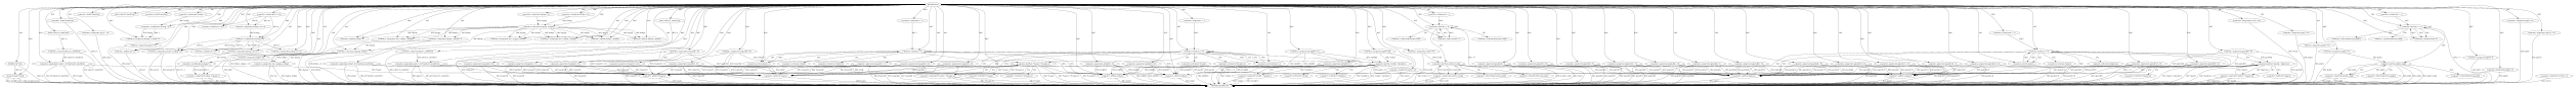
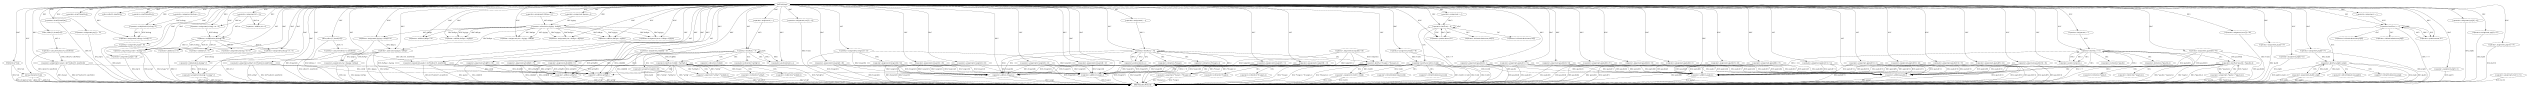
  digraph {
    fontname=Ubuntu
    node [fontname=Ubuntu]
    edge [fontname=Ubuntu]
    n1 [label="(METHOD,bqn)"]
    n2 [label="(PARAM,char* hssl)"]
    n3 [label="(<operator>.assignment,kuilaqg = 11)"]
    n4 [label="(<operator>.assignment,pty[0] = 91)"]
    n5 [label="(<operator>.assignment,trt = 20)"]
    n6 [label="(<operator>.assignment,hxwgzn = (int*)calloc(10, sizeof(int)))"]
    n7 [label="(calloc,calloc(10, sizeof(int)))"]
    n8 [label="(<operator>.sizeOf,sizeof(int))"]
    n9 [label="(<operator>.assignment,arlzlgf = (int*)calloc(4, sizeof(int)))"]
    n10 [label="(calloc,calloc(4, sizeof(int)))"]
    n11 [label="(<operator>.sizeOf,sizeof(int))"]
    n12 [label="(strcpy,strcpy(mxl, hssl))"]
    n13 [label="(<operator>.assignment,hxwgzn[0] = 82)"]
    n14 [label="(<operator>.assignment,arlzlgf[0] = 57)"]
    n15 [label="(<operator>.assignment,gqubvl = (int*)calloc(15, sizeof(int)))"]
    n16 [label="(calloc,calloc(15, sizeof(int)))"]
    n17 [label="(<operator>.sizeOf,sizeof(int))"]
    n18 [label="(<operator>.assignment,gqubvl[0] = 40)"]
    n19 [label="(<operator>.assignment,hxwgzn[1] = 83)"]
    n20 [label="(<operator>.assignment,hxwgzn[2] = 80)"]
    n21 [label="(<operator>.assignment,kuilaqg = kuilaqg * 2)"]
    n22 [label="(<operator>.multiplication,kuilaqg * 2)"]
    n23 [label="(<operator>.assignment,gqubvl[1] = 14)"]
    n24 [label="(<operator>.assignment,pty[1] = 12)"]
    n25 [label="(<operator>.assignment,dyyigsy = 4)"]
    n26 [label="(<operator>.assignment,tlaftgw = 27)"]
    n27 [label="(<operator>.assignment,kuilaqg = trt + 6)"]
    n28 [label="(<operator>.addition,trt + 6)"]
    n29 [label="(<operator>.assignment,gqubvl[2] = 3)"]
    n30 [label="(<operator>.assignment,pty[2] = 78)"]
    n31 [label="(<operator>.assignment,mxc[0] = 43)"]
    n32 [label="(<operator>.assignment,arlzlgf[1] = 85)"]
    n33 [label="(<operator>.assignment,gqubvl[3] = 94)"]
    n34 [label="(<operator>.assignment,gqubvl[4] = 1)"]
    n35 [label="(<operator>.assignment,pty[3] = 28)"]
    n36 [label="(<operator>.assignment,gqubvl[5] = 91)"]
    n37 [label="(<operator>.assignment,pzcwrb = kuilaqg * trt)"]
    n38 [label="(<operator>.multiplication,kuilaqg * trt)"]
    n39 [label="(<operator>.assignment,hxwgzn[4] = 72)"]
    n40 [label="(<operator>.assignment,arlzlgf[2] = 76)"]
    n41 [label="(<operator>.assignment,hxwgzn[5] = 33)"]
    n42 [label="(<operator>.assignment,kuilaqg = trt + 6)"]
    n43 [label="(<operator>.addition,trt + 6)"]
    n44 [label="(<operator>.assignment,gqubvl[6] = 18)"]
    n45 [label="(<operator>.assignment,kuilaqg = trt + 6)"]
    n46 [label="(<operator>.addition,trt + 6)"]
    n47 [label="(<operator>.assignment,pty[4] = 88)"]
    n48 [label="(<operator>.assignment,hxwgzn[6] = 84)"]
    n49 [label="(<operator>.assignment,kuilaqg = kuilaqg * 2)"]
    n50 [label="(<operator>.multiplication,kuilaqg * 2)"]
    n51 [label="(<operator>.assignment,ztac = dyyigsy - tlaftgw)"]
    n52 [label="(<operator>.subtraction,dyyigsy - tlaftgw)"]
    n53 [label="(<operator>.assignment,ztac = tlaftgw + dyyigsy)"]
    n54 [label="(<operator>.addition,tlaftgw + dyyigsy)"]
    n55 [label="(<operator>.assignment,ztac = tlaftgw + dyyigsy)"]
    n56 [label="(<operator>.addition,tlaftgw + dyyigsy)"]
    n57 [label="(<operator>.assignment,mxc[2] = 23)"]
    n58 [label="(<operator>.assignment,dyyigsy = tlaftgw + 6)"]
    n59 [label="(<operator>.addition,tlaftgw + 6)"]
    n60 [label="(<operator>.assignment,arlzlgf[3] = 61)"]
    n61 [label="(<operator>.assignment,hxwgzn[7] = 13)"]
    n62 [label="(<operator>.assignment,hxwgzn[8] = 44)"]
    n63 [label="(<operator>.assignment,gqubvl[7] = 48)"]
    n64 [label="(<operator>.assignment,gqubvl[8] = 19)"]
    n65 [label="(<operator>.assignment,mxc[3] = 46)"]
    n66 [label="(<operator>.assignment,pty[5] = 97)"]
    n67 [label="(<operator>.assignment,i = 1)"]
    n68 [label="(<operator>.lessThan,i < 4)"]
    n69 [label="(<operator>.postIncrement,i++)"]
    n70 [label="(<operator>.addition,arlzlgf+i)"]
    n71 [label="(<operator>.addition,arlzlgf+i)"]
    n72 [label="(<operator>.assignment,gqubvl[9] = 66)"]
    n73 [label="(<operator>.assignment,ztac = dyyigsy - tlaftgw)"]
    n74 [label="(<operator>.subtraction,dyyigsy - tlaftgw)"]
    n75 [label="(<operator>.assignment,i = 1)"]
    n76 [label="(<operator>.lessThan,i < 4)"]
    n77 [label="(<operator>.postIncrement,i++)"]
    n78 [label="(<operator>.assignment,gqubvl[10] = 64)"]
    n79 [label="(<operator>.assignment,gqubvl[11] = 53)"]
    n80 [label="(<operator>.assignment,pty[6] = 32)"]
    n81 [label="(<operator>.assignment,gqubvl[12] = 3)"]
    n82 [label="(<operator>.assignment,pty[7] = 4)"]
    n83 [label="(<operator>.assignment,gqubvl[13] = 39)"]
    n84 [label="(<operator>.assignment,pty[8] = 95)"]
    n85 [label="(<operator>.assignment,pty[9] = 61)"]
    n86 [label="(<operator>.assignment,pty[10] = 19)"]
    n87 [label="(<operator>.assignment,hxwgzn[9] = 25)"]
    n88 [label="(<operator>.assignment,i = 1)"]
    n89 [label="(<operator>.lessThan,i < 10)"]
    n90 [label="(<operator>.postIncrement,i++)"]
    n91 [label="(<operator>.addition,hxwgzn+i)"]
    n92 [label="(<operator>.addition,hxwgzn+i)"]
    n93 [label="(<operator>.assignment,gqubvl[14] = 56)"]
    n94 [label="(<operator>.assignment,i = 1)"]
    n95 [label="(<operator>.lessThan,i < 11)"]
    n96 [label="(<operator>.postIncrement,i++)"]
    n97 [label="(<operator>.assignment,i = 1)"]
    n98 [label="(<operator>.lessThan,i < 15)"]
    n99 [label="(<operator>.postIncrement,i++)"]
    n100 [label="(<operator>.addition,gqubvl+i)"]
    n101 [label="(<operator>.addition,gqubvl+i)"]
    n102 [label="(METHOD_RETURN,void)"]
    n103 [label="(<operator>.lessThan,pty[0] < pty[i])"]
    n104 [label="(<operator>.cast,(int*)calloc(10, sizeof(int)))"]
    n105 [label="(<operator>.lessThan,*hxwgzn < *(hxwgzn+i))"]
    n106 [label="(<operator>.lessThan,*arlzlgf < *(arlzlgf+i))"]
    n107 [label="(<operator>.cast,(int*)calloc(15, sizeof(int)))"]
    n108 [label="(<operator>.lessThan,*gqubvl < *(gqubvl+i))"]
    n109 [label="(<operator>.assignment,hxwgzn[3] = 58)"]
    n110 [label="(<operator>.lessThan,mxc[0] < mxc[i])"]
    n111 [label="(<operator>.assignment,mxc[1] = 72)"]
    n112 [label="(<operator>.indirection,*arlzlgf)"]
    n113 [label="(<operator>.indirection,*(arlzlgf+i))"]
    n114 [label="(<operator>.indirectIndexAccess,mxc[0])"]
    n115 [label="(<operator>.indirectIndexAccess,mxc[i])"]
    n116 [label="(<operator>.indirection,*hxwgzn)"]
    n117 [label="(<operator>.indirection,*(hxwgzn+i))"]
    n118 [label="(<operator>.indirectIndexAccess,pty[0])"]
    n119 [label="(<operator>.indirectIndexAccess,pty[i])"]
    n120 [label="(<operator>.indirection,*gqubvl)"]
    n121 [label="(<operator>.indirection,*(gqubvl+i))"]
    n122 [label="(<operator>.assignment,pty[0] = pty[i])"]
    n123 [label="(<operator>.indirectIndexAccess,pty[0])"]
    n124 [label="(<operator>.indirectIndexAccess,pty[i])"]
    n125 [label="(<operator>.assignment,*hxwgzn = *(hxwgzn+i))"]
    n126 [label="(<operator>.indirection,*hxwgzn)"]
    n127 [label="(<operator>.indirection,*(hxwgzn+i))"]
    n128 [label="(<operator>.assignment,*arlzlgf = *(arlzlgf+i))"]
    n129 [label="(<operator>.indirection,*arlzlgf)"]
    n130 [label="(<operator>.indirection,*(arlzlgf+i))"]
    n131 [label="(<operator>.assignment,*gqubvl = *(gqubvl+i))"]
    n132 [label="(<operator>.indirection,*gqubvl)"]
    n133 [label="(<operator>.indirection,*(gqubvl+i))"]
    n134 [label="(<operator>.assignment,mxc[0] = mxc[i])"]
    n135 [label="(<operator>.indirectIndexAccess,mxc[0])"]
    n136 [label="(<operator>.indirectIndexAccess,mxc[i])"]
    n1 -> n2 [label="DDG: "]
    n1 -> n3 [label="DDG: "]
    n1 -> n4 [label="DDG: "]
    n1 -> n5 [label="DDG: "]
    n1 -> n6 [label="DDG: "]
    n1 -> n7 [label="DDG: "]
    n1 -> n8 [label="DDG: "]
    n1 -> n9 [label="DDG: "]
    n1 -> n10 [label="DDG: "]
    n1 -> n11 [label="DDG: "]
    n1 -> n12 [label="DDG: "]
-   n1 -> n13 [label="DDG: "]
+   n1 -> n105 [label="DDG: "]
    n1 -> n14 [label="DDG: "]
    n1 -> n15 [label="DDG: "]
    n1 -> n16 [label="DDG: "]
    n1 -> n17 [label="DDG: "]
    n1 -> n18 [label="DDG: "]
    n1 -> n19 [label="DDG: "]
    n1 -> n20 [label="DDG: "]
    n1 -> n21 [label="DDG: "]
    n1 -> n22 [label="DDG: "]
    n1 -> n23 [label="DDG: "]
    n1 -> n24 [label="DDG: "]
    n1 -> n25 [label="DDG: "]
    n1 -> n26 [label="DDG: "]
    n1 -> n27 [label="DDG: "]
    n1 -> n28 [label="DDG: "]
    n1 -> n29 [label="DDG: "]
    n1 -> n30 [label="DDG: "]
    n1 -> n31 [label="DDG: "]
    n1 -> n32 [label="DDG: "]
    n1 -> n33 [label="DDG: "]
    n1 -> n34 [label="DDG: "]
    n1 -> n35 [label="DDG: "]
    n1 -> n36 [label="DDG: "]
    n1 -> n37 [label="DDG: "]
    n1 -> n38 [label="DDG: "]
    n1 -> n39 [label="DDG: "]
    n1 -> n40 [label="DDG: "]
    n1 -> n41 [label="DDG: "]
    n1 -> n42 [label="DDG: "]
    n1 -> n43 [label="DDG: "]
    n1 -> n44 [label="DDG: "]
    n1 -> n45 [label="DDG: "]
    n1 -> n46 [label="DDG: "]
    n1 -> n47 [label="DDG: "]
    n1 -> n48 [label="DDG: "]
    n1 -> n49 [label="DDG: "]
    n1 -> n50 [label="DDG: "]
    n1 -> n51 [label="DDG: "]
    n1 -> n52 [label="DDG: "]
    n1 -> n53 [label="DDG: "]
    n1 -> n54 [label="DDG: "]
    n1 -> n55 [label="DDG: "]
    n1 -> n56 [label="DDG: "]
    n1 -> n57 [label="DDG: "]
    n1 -> n58 [label="DDG: "]
    n1 -> n59 [label="DDG: "]
    n1 -> n60 [label="DDG: "]
    n1 -> n61 [label="DDG: "]
    n1 -> n62 [label="DDG: "]
    n1 -> n63 [label="DDG: "]
    n1 -> n64 [label="DDG: "]
    n1 -> n65 [label="DDG: "]
    n1 -> n66 [label="DDG: "]
    n1 -> n67 [label="DDG: "]
    n1 -> n68 [label="DDG: "]
    n1 -> n69 [label="DDG: "]
    n1 -> n70 [label="DDG: "]
    n1 -> n71 [label="DDG: "]
    n1 -> n72 [label="DDG: "]
    n1 -> n73 [label="DDG: "]
    n1 -> n74 [label="DDG: "]
    n1 -> n75 [label="DDG: "]
    n1 -> n76 [label="DDG: "]
    n1 -> n77 [label="DDG: "]
    n1 -> n78 [label="DDG: "]
    n1 -> n79 [label="DDG: "]
    n1 -> n80 [label="DDG: "]
    n1 -> n81 [label="DDG: "]
    n1 -> n82 [label="DDG: "]
    n1 -> n83 [label="DDG: "]
    n1 -> n84 [label="DDG: "]
    n1 -> n85 [label="DDG: "]
    n1 -> n86 [label="DDG: "]
    n1 -> n87 [label="DDG: "]
    n1 -> n88 [label="DDG: "]
    n1 -> n89 [label="DDG: "]
    n1 -> n90 [label="DDG: "]
    n1 -> n91 [label="DDG: "]
    n1 -> n92 [label="DDG: "]
    n1 -> n93 [label="DDG: "]
    n1 -> n94 [label="DDG: "]
    n1 -> n95 [label="DDG: "]
    n1 -> n96 [label="DDG: "]
    n1 -> n97 [label="DDG: "]
    n1 -> n98 [label="DDG: "]
    n1 -> n99 [label="DDG: "]
    n1 -> n100 [label="DDG: "]
    n1 -> n101 [label="DDG: "]
    n2 -> n12 [label="DDG: hssl"]
    n2 -> n102 [label="DDG: hssl"]
    n3 -> n22 [label="DDG: kuilaqg"]
    n4 -> n102 [label="DDG: pty[0]"]
    n4 -> n103 [label="DDG: pty[0]"]
    n5 -> n27 [label="DDG: trt"]
    n5 -> n28 [label="DDG: trt"]
    n5 -> n38 [label="DDG: trt"]
    n6 -> n91 [label="DDG: hxwgzn"]
    n6 -> n102 [label="DDG: (int*)calloc(10, sizeof(int))"]
    n6 -> n102 [label="DDG: hxwgzn"]
    n7 -> n104 [label="DDG: 10"]
    n9 -> n70 [label="DDG: arlzlgf"]
    n9 -> n71 [label="DDG: arlzlgf"]
    n9 -> n102 [label="DDG: arlzlgf"]
    n9 -> n102 [label="DDG: (int*)calloc(4, sizeof(int))"]
    n12 -> n102 [label="DDG: hssl"]
    n12 -> n102 [label="DDG: strcpy(mxl, hssl)"]
    n12 -> n102 [label="DDG: mxl"]
    n13 -> n91 [label="DDG: hxwgzn[0]"]
    n13 -> n92 [label="DDG: hxwgzn[0]"]
    n13 -> n102 [label="DDG: hxwgzn[0]"]
    n13 -> n105 [label="DDG: hxwgzn[0]"]
    n14 -> n70 [label="DDG: arlzlgf[0]"]
    n14 -> n71 [label="DDG: arlzlgf[0]"]
    n14 -> n102 [label="DDG: arlzlgf[0]"]
    n14 -> n106 [label="DDG: arlzlgf[0]"]
    n15 -> n100 [label="DDG: gqubvl"]
    n15 -> n101 [label="DDG: gqubvl"]
    n15 -> n102 [label="DDG: gqubvl"]
    n15 -> n102 [label="DDG: (int*)calloc(15, sizeof(int))"]
    n16 -> n107 [label="DDG: 15"]
    n17 -> n102 [label="DDG: int"]
    n18 -> n100 [label="DDG: gqubvl[0]"]
    n18 -> n101 [label="DDG: gqubvl[0]"]
    n18 -> n102 [label="DDG: gqubvl[0]"]
    n18 -> n108 [label="DDG: gqubvl[0]"]
    n19 -> n91 [label="DDG: hxwgzn[1]"]
    n19 -> n92 [label="DDG: hxwgzn[1]"]
    n19 -> n102 [label="DDG: hxwgzn[1]"]
    n20 -> n91 [label="DDG: hxwgzn[2]"]
    n20 -> n92 [label="DDG: hxwgzn[2]"]
    n20 -> n102 [label="DDG: hxwgzn[2]"]
    n22 -> n21 [label="DDG: kuilaqg"]
    n22 -> n21 [label="DDG: 2"]
    n23 -> n100 [label="DDG: gqubvl[1]"]
    n23 -> n101 [label="DDG: gqubvl[1]"]
    n23 -> n102 [label="DDG: gqubvl[1]"]
    n24 -> n102 [label="DDG: pty[1]"]
    n25 -> n52 [label="DDG: dyyigsy"]
    n26 -> n52 [label="DDG: tlaftgw"]
    n27 -> n38 [label="DDG: kuilaqg"]
    n29 -> n100 [label="DDG: gqubvl[2]"]
    n29 -> n101 [label="DDG: gqubvl[2]"]
    n29 -> n102 [label="DDG: gqubvl[2]"]
    n30 -> n102 [label="DDG: pty[2]"]
    n31 -> n102 [label="DDG: mxc[0]"]
    n31 -> n110 [label="DDG: mxc[0]"]
    n32 -> n70 [label="DDG: arlzlgf[1]"]
    n32 -> n71 [label="DDG: arlzlgf[1]"]
    n32 -> n102 [label="DDG: arlzlgf[1]"]
    n33 -> n100 [label="DDG: gqubvl[3]"]
    n33 -> n101 [label="DDG: gqubvl[3]"]
    n33 -> n102 [label="DDG: gqubvl[3]"]
    n34 -> n100 [label="DDG: gqubvl[4]"]
    n34 -> n101 [label="DDG: gqubvl[4]"]
    n34 -> n102 [label="DDG: gqubvl[4]"]
    n35 -> n102 [label="DDG: pty[3]"]
    n36 -> n100 [label="DDG: gqubvl[5]"]
    n36 -> n101 [label="DDG: gqubvl[5]"]
    n36 -> n102 [label="DDG: gqubvl[5]"]
    n37 -> n102 [label="DDG: pzcwrb"]
    n37 -> n102 [label="DDG: kuilaqg * trt"]
    n38 -> n37 [label="DDG: kuilaqg"]
    n38 -> n37 [label="DDG: trt"]
    n38 -> n42 [label="DDG: trt"]
    n38 -> n43 [label="DDG: trt"]
    n38 -> n45 [label="DDG: trt"]
    n38 -> n46 [label="DDG: trt"]
    n39 -> n91 [label="DDG: hxwgzn[4]"]
    n39 -> n92 [label="DDG: hxwgzn[4]"]
-   n39 -> n102 [label="DDG: hxwgzn[4]"]
+   n16 -> n102 [label="DDG: hxwgzn[4]"]
    n40 -> n70 [label="DDG: arlzlgf[2]"]
    n40 -> n71 [label="DDG: arlzlgf[2]"]
    n40 -> n102 [label="DDG: arlzlgf[2]"]
    n41 -> n91 [label="DDG: hxwgzn[5]"]
    n41 -> n92 [label="DDG: hxwgzn[5]"]
    n41 -> n102 [label="DDG: hxwgzn[5]"]
    n41 -> n109 [label="DDG: "]
    n44 -> n100 [label="DDG: gqubvl[6]"]
    n44 -> n101 [label="DDG: gqubvl[6]"]
    n44 -> n102 [label="DDG: gqubvl[6]"]
    n45 -> n50 [label="DDG: kuilaqg"]
    n45 -> n102 [label="DDG: trt + 6"]
    n46 -> n102 [label="DDG: trt"]
    n47 -> n102 [label="DDG: pty[4]"]
    n48 -> n91 [label="DDG: hxwgzn[6]"]
    n48 -> n92 [label="DDG: hxwgzn[6]"]
    n48 -> n102 [label="DDG: hxwgzn[6]"]
    n49 -> n102 [label="DDG: kuilaqg * 2"]
    n49 -> n102 [label="DDG: kuilaqg"]
    n50 -> n49 [label="DDG: kuilaqg"]
    n50 -> n49 [label="DDG: 2"]
    n52 -> n51 [label="DDG: dyyigsy"]
    n52 -> n51 [label="DDG: tlaftgw"]
    n52 -> n53 [label="DDG: tlaftgw"]
    n52 -> n53 [label="DDG: dyyigsy"]
    n52 -> n54 [label="DDG: tlaftgw"]
    n52 -> n54 [label="DDG: dyyigsy"]
    n52 -> n55 [label="DDG: tlaftgw"]
    n52 -> n55 [label="DDG: dyyigsy"]
    n52 -> n56 [label="DDG: tlaftgw"]
    n52 -> n56 [label="DDG: dyyigsy"]
    n52 -> n58 [label="DDG: tlaftgw"]
    n52 -> n59 [label="DDG: tlaftgw"]
    n52 -> n74 [label="DDG: tlaftgw"]
    n55 -> n102 [label="DDG: tlaftgw + dyyigsy"]
    n57 -> n102 [label="DDG: mxc[2]"]
    n58 -> n74 [label="DDG: dyyigsy"]
    n58 -> n102 [label="DDG: tlaftgw + 6"]
    n60 -> n70 [label="DDG: arlzlgf[3]"]
    n60 -> n71 [label="DDG: arlzlgf[3]"]
    n60 -> n102 [label="DDG: arlzlgf[3]"]
    n61 -> n91 [label="DDG: hxwgzn[7]"]
    n61 -> n92 [label="DDG: hxwgzn[7]"]
    n61 -> n102 [label="DDG: hxwgzn[7]"]
    n62 -> n91 [label="DDG: hxwgzn[8]"]
    n62 -> n92 [label="DDG: hxwgzn[8]"]
    n62 -> n102 [label="DDG: hxwgzn[8]"]
    n63 -> n100 [label="DDG: gqubvl[7]"]
    n63 -> n101 [label="DDG: gqubvl[7]"]
    n63 -> n102 [label="DDG: gqubvl[7]"]
    n64 -> n100 [label="DDG: gqubvl[8]"]
    n64 -> n101 [label="DDG: gqubvl[8]"]
    n64 -> n102 [label="DDG: gqubvl[8]"]
    n65 -> n102 [label="DDG: mxc[3]"]
    n66 -> n102 [label="DDG: pty[5]"]
    n67 -> n68 [label="DDG: i"]
    n68 -> n68 [label="CDG: "]
    n68 -> n69 [label="DDG: i"]
    n68 -> n69 [label="CDG: "]
    n68 -> n70 [label="DDG: i"]
    n68 -> n70 [label="CDG: "]
    n68 -> n71 [label="DDG: i"]
    n68 -> n106 [label="CDG: "]
    n68 -> n112 [label="CDG: "]
    n68 -> n113 [label="CDG: "]
    n69 -> n68 [label="DDG: i"]
    n70 -> n102 [label="DDG: arlzlgf"]
    n71 -> n102 [label="DDG: arlzlgf"]
    n72 -> n100 [label="DDG: gqubvl[9]"]
    n72 -> n101 [label="DDG: gqubvl[9]"]
    n72 -> n102 [label="DDG: gqubvl[9]"]
    n73 -> n102 [label="DDG: ztac"]
    n73 -> n102 [label="DDG: dyyigsy - tlaftgw"]
    n74 -> n73 [label="DDG: dyyigsy"]
    n74 -> n73 [label="DDG: tlaftgw"]
    n74 -> n102 [label="DDG: dyyigsy"]
    n74 -> n102 [label="DDG: tlaftgw"]
    n75 -> n76 [label="DDG: i"]
    n76 -> n76 [label="CDG: "]
    n76 -> n77 [label="DDG: i"]
    n76 -> n77 [label="CDG: "]
    n76 -> n102 [label="DDG: i < 4"]
    n76 -> n110 [label="CDG: "]
    n76 -> n114 [label="CDG: "]
    n76 -> n115 [label="CDG: "]
    n77 -> n76 [label="DDG: i"]
    n78 -> n100 [label="DDG: gqubvl[10]"]
    n78 -> n101 [label="DDG: gqubvl[10]"]
    n78 -> n102 [label="DDG: gqubvl[10]"]
    n79 -> n100 [label="DDG: gqubvl[11]"]
    n79 -> n101 [label="DDG: gqubvl[11]"]
    n79 -> n102 [label="DDG: gqubvl[11]"]
    n80 -> n102 [label="DDG: pty[6]"]
    n81 -> n100 [label="DDG: gqubvl[12]"]
    n81 -> n101 [label="DDG: gqubvl[12]"]
    n81 -> n102 [label="DDG: gqubvl[12]"]
    n82 -> n102 [label="DDG: pty[7]"]
    n83 -> n100 [label="DDG: gqubvl[13]"]
    n83 -> n101 [label="DDG: gqubvl[13]"]
    n83 -> n102 [label="DDG: gqubvl[13]"]
    n84 -> n102 [label="DDG: pty[8]"]
    n85 -> n102 [label="DDG: pty[9]"]
    n86 -> n102 [label="DDG: pty[10]"]
    n87 -> n91 [label="DDG: hxwgzn[9]"]
    n87 -> n92 [label="DDG: hxwgzn[9]"]
    n87 -> n102 [label="DDG: hxwgzn[9]"]
    n88 -> n89 [label="DDG: i"]
    n89 -> n89 [label="CDG: "]
    n89 -> n90 [label="DDG: i"]
    n89 -> n90 [label="CDG: "]
    n89 -> n91 [label="DDG: i"]
    n89 -> n91 [label="CDG: "]
    n89 -> n92 [label="DDG: i"]
    n89 -> n102 [label="DDG: i < 10"]
    n89 -> n105 [label="CDG: "]
    n89 -> n116 [label="CDG: "]
    n89 -> n117 [label="CDG: "]
    n90 -> n89 [label="DDG: i"]
    n91 -> n102 [label="DDG: hxwgzn"]
    n92 -> n102 [label="DDG: hxwgzn"]
    n93 -> n100 [label="DDG: gqubvl[14]"]
    n93 -> n101 [label="DDG: gqubvl[14]"]
    n93 -> n102 [label="DDG: gqubvl[14]"]
    n94 -> n95 [label="DDG: i"]
    n95 -> n95 [label="CDG: "]
    n95 -> n96 [label="DDG: i"]
    n95 -> n96 [label="CDG: "]
    n95 -> n102 [label="DDG: i < 11"]
    n95 -> n103 [label="CDG: "]
    n95 -> n118 [label="CDG: "]
    n95 -> n119 [label="CDG: "]
    n96 -> n95 [label="DDG: i"]
    n97 -> n98 [label="DDG: i"]
    n98 -> n98 [label="CDG: "]
    n98 -> n99 [label="DDG: i"]
    n98 -> n99 [label="CDG: "]
    n98 -> n100 [label="DDG: i"]
    n98 -> n100 [label="CDG: "]
    n98 -> n101 [label="DDG: i"]
    n98 -> n102 [label="DDG: i < 15"]
    n98 -> n102 [label="DDG: i"]
    n98 -> n108 [label="CDG: "]
    n98 -> n120 [label="CDG: "]
    n98 -> n121 [label="CDG: "]
    n99 -> n98 [label="DDG: i"]
    n100 -> n102 [label="DDG: gqubvl"]
    n101 -> n102 [label="DDG: gqubvl"]
    n103 -> n102 [label="DDG: pty[i]"]
    n103 -> n102 [label="DDG: pty[0]"]
    n103 -> n102 [label="DDG: pty[0] < pty[i]"]
    n103 -> n122 [label="DDG: pty[i]"]
    n103 -> n122 [label="CDG: "]
    n103 -> n123 [label="CDG: "]
    n103 -> n124 [label="CDG: "]
    n104 -> n6 [label="DDG: calloc(10, sizeof(int))"]
    n104 -> n102 [label="DDG: calloc(10, sizeof(int))"]
    n105 -> n92 [label="CDG: "]
    n105 -> n102 [label="DDG: *hxwgzn"]
    n105 -> n102 [label="DDG: *hxwgzn < *(hxwgzn+i)"]
    n105 -> n102 [label="DDG: *(hxwgzn+i)"]
    n105 -> n125 [label="DDG: *(hxwgzn+i)"]
    n105 -> n125 [label="CDG: "]
    n105 -> n126 [label="CDG: "]
    n105 -> n127 [label="CDG: "]
    n106 -> n71 [label="CDG: "]
    n106 -> n102 [label="DDG: *(arlzlgf+i)"]
    n106 -> n102 [label="DDG: *arlzlgf < *(arlzlgf+i)"]
    n106 -> n102 [label="DDG: *arlzlgf"]
    n106 -> n128 [label="DDG: *(arlzlgf+i)"]
    n106 -> n128 [label="CDG: "]
    n106 -> n129 [label="CDG: "]
    n106 -> n130 [label="CDG: "]
    n107 -> n15 [label="DDG: calloc(15, sizeof(int))"]
    n107 -> n102 [label="DDG: calloc(15, sizeof(int))"]
    n108 -> n101 [label="CDG: "]
    n108 -> n102 [label="DDG: *gqubvl < *(gqubvl+i)"]
    n108 -> n102 [label="DDG: *gqubvl"]
    n108 -> n102 [label="DDG: *(gqubvl+i)"]
    n108 -> n131 [label="DDG: *(gqubvl+i)"]
    n108 -> n131 [label="CDG: "]
    n108 -> n132 [label="CDG: "]
    n108 -> n133 [label="CDG: "]
    n109 -> n91 [label="DDG: hxwgzn[3]"]
    n109 -> n92 [label="DDG: hxwgzn[3]"]
    n109 -> n102 [label="DDG: hxwgzn[3]"]
    n110 -> n102 [label="DDG: mxc[0] < mxc[i]"]
    n110 -> n102 [label="DDG: mxc[i]"]
    n110 -> n102 [label="DDG: mxc[0]"]
    n110 -> n134 [label="DDG: mxc[i]"]
    n110 -> n134 [label="CDG: "]
    n110 -> n135 [label="CDG: "]
    n110 -> n136 [label="CDG: "]
    n111 -> n102 [label="DDG: mxc[1]"]
    n122 -> n102 [label="DDG: pty[0]"]
    n122 -> n102 [label="DDG: pty[i]"]
    n122 -> n103 [label="DDG: pty[0]"]
    n125 -> n102 [label="DDG: *hxwgzn"]
    n125 -> n102 [label="DDG: *(hxwgzn+i)"]
    n125 -> n105 [label="DDG: *hxwgzn"]
    n128 -> n102 [label="DDG: *arlzlgf"]
    n128 -> n102 [label="DDG: *(arlzlgf+i)"]
-   n47 -> n106 [label="DDG: *arlzlgf"]
+   n128 -> n106 [label="DDG: *arlzlgf"]
    n131 -> n102 [label="DDG: *gqubvl"]
    n131 -> n102 [label="DDG: *(gqubvl+i)"]
    n131 -> n108 [label="DDG: *gqubvl"]
    n134 -> n102 [label="DDG: mxc[0]"]
    n134 -> n102 [label="DDG: mxc[i]"]
    n134 -> n110 [label="DDG: mxc[0]"]
  }
